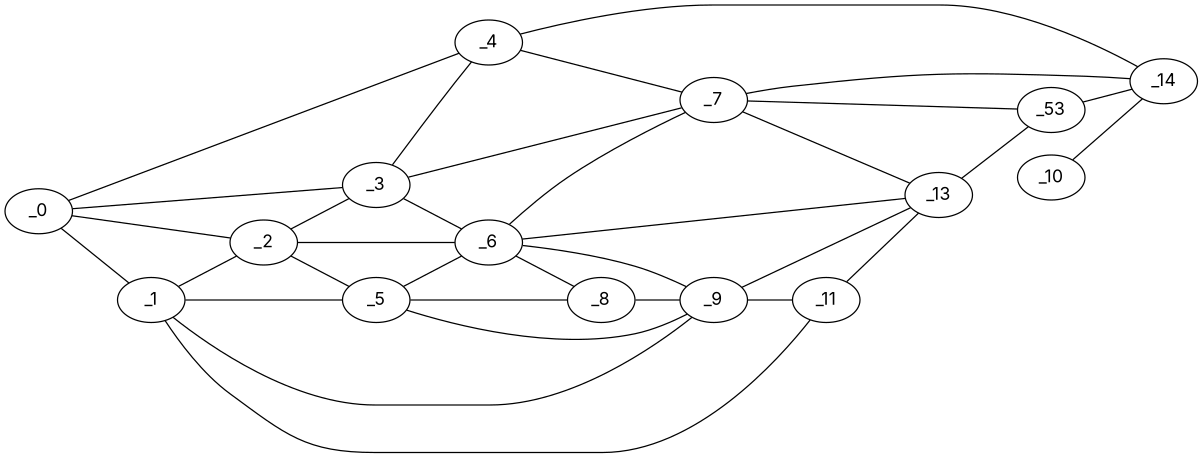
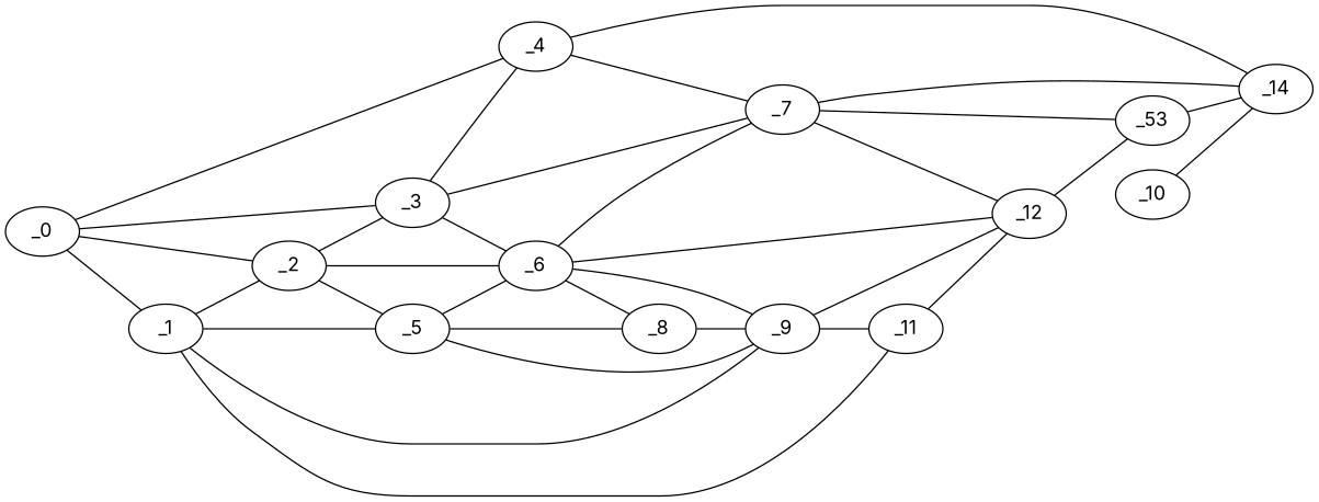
  graph {
    fontname=Inter
    rankdir=LR
    node [fontname=Inter x=57 y=8]
    edge [fontname=Inter valence=2]
    _0 [x=42 y=10]
    _1 [x=49 y=3]
    _2 [y=20]
    _3 [y=69]
    _4 [x=59 y=81]
    _5 [x=61]
    _9 [x=80]
    _11 [x=95 y=6]
    _6 [x=64 y=21]
    _7 [x=64 y=72]
    _14 [x=117 y=79]
    _8 [x=68 y=12]
-   _12 [x=104 y=23 label=_13]
+   _12 [x=104 y=23]
    n14 [label=_53 x=117 y=53]
    _10 [x=90 y=125]
    _0 -- _1 [valence=1]
    _0 -- _2
    _0 -- _3
    _0 -- _4 [valence=1]
    _1 -- _2
    _1 -- _5
    _1 -- _9 [valence=1]
    _1 -- _11 [valence=1]
    _2 -- _3 [valence=1]
    _2 -- _5
    _2 -- _6
    _3 -- _4
    _3 -- _6
    _3 -- _7
    _4 -- _7
    _4 -- _14
    _5 -- _9
    _5 -- _6 [valence=1]
    _5 -- _8
    _9 -- _11 [valence=1]
    _9 -- _12
    _11 -- _12 [valence=1]
    _6 -- _9 [valence=1]
    _6 -- _7 [valence=1]
    _6 -- _8
    _6 -- _12
    _7 -- _14 [valence=1]
    _7 -- _12
    _7 -- n14
    _8 -- _9 [valence=1]
    _12 -- n14 [valence=1]
    n14 -- _14 [valence=1]
    _10 -- _14 [valence=1]
  }
